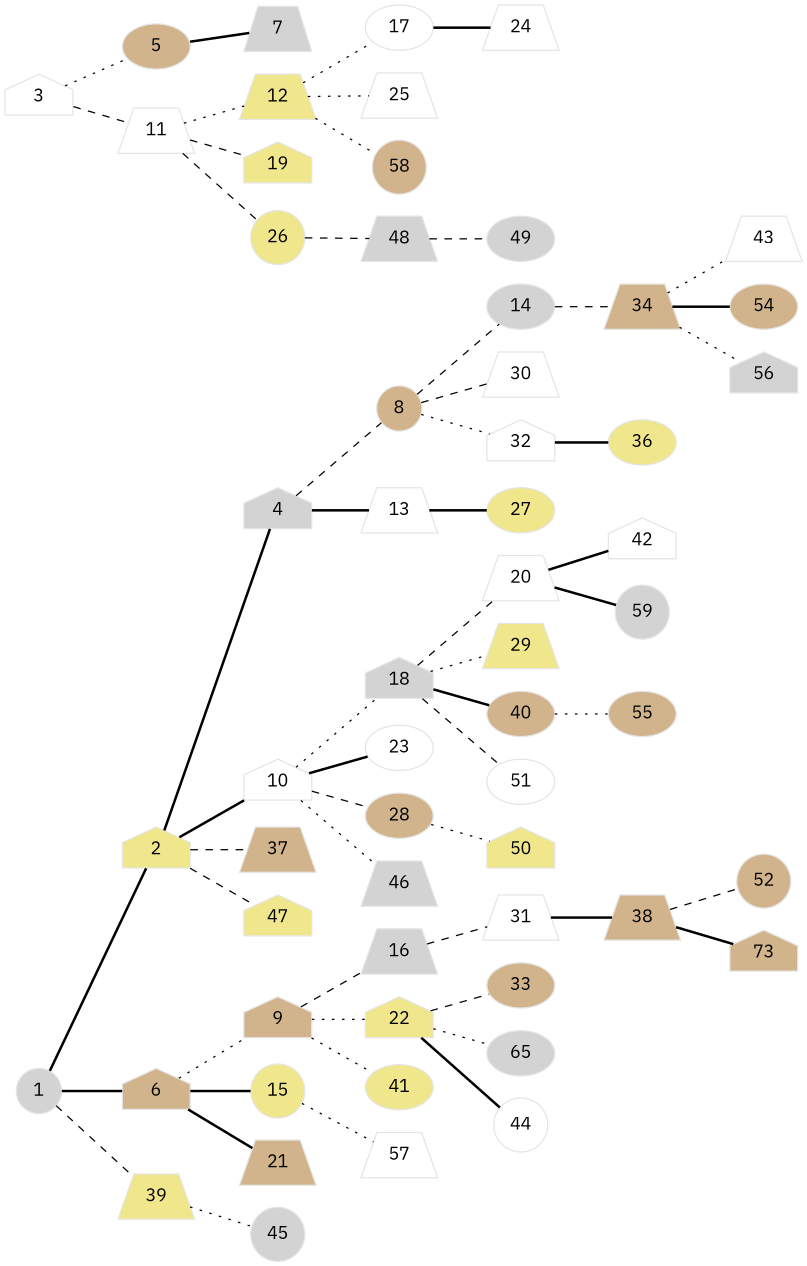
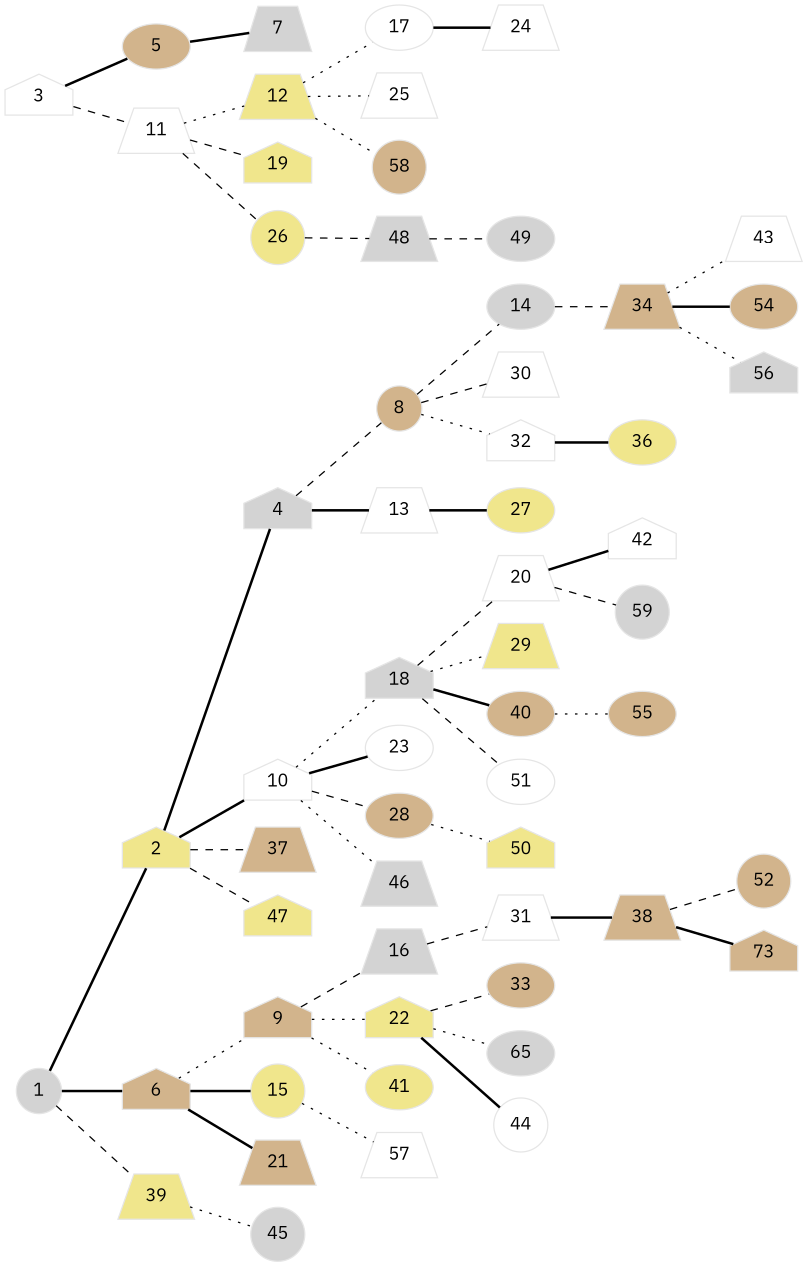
  graph {
    fontname="IBM Plex Sans"
    rankdir=LR
    node [color=gray90 fillcolor=white fontname="IBM Plex Sans" shape=trapezium style=filled]
    edge [fontname="IBM Plex Sans" style=dashed]
    1 [fillcolor=lightgrey shape=circle]
    2 [fillcolor=khaki shape=house]
    6 [fillcolor=tan shape=house]
    39 [fillcolor=khaki]
    4 [fillcolor=lightgrey shape=house]
    10 [shape=house]
    37 [fillcolor=tan]
    47 [fillcolor=khaki shape=house]
    3 [shape=house]
    5 [fillcolor=tan shape=ellipse]
    11
    9 [fillcolor=tan shape=house]
    15 [fillcolor=khaki shape=circle]
    21 [fillcolor=tan]
    45 [fillcolor=lightgrey shape=circle]
    8 [fillcolor=tan shape=circle]
    13
    18 [fillcolor=lightgrey shape=house]
    23 [shape=ellipse]
    28 [fillcolor=tan shape=ellipse]
    46 [fillcolor=lightgrey]
    7 [fillcolor=lightgrey]
    12 [fillcolor=khaki]
    19 [fillcolor=khaki shape=house]
    26 [fillcolor=khaki shape=circle]
    14 [fillcolor=lightgrey shape=ellipse]
    30
    32 [shape=house]
    27 [fillcolor=khaki shape=ellipse]
    16 [fillcolor=lightgrey]
    22 [fillcolor=khaki shape=house]
    41 [fillcolor=khaki shape=ellipse]
    57
    34 [fillcolor=tan]
    36 [fillcolor=khaki shape=ellipse]
    31
    33 [fillcolor=tan shape=ellipse]
    n38 [fillcolor=lightgrey label=65 shape=ellipse]
    44 [shape=circle]
    20
    29 [fillcolor=khaki]
    40 [fillcolor=tan shape=ellipse]
    51 [shape=ellipse]
    50 [fillcolor=khaki shape=house]
    17 [shape=ellipse]
    25
    58 [fillcolor=tan shape=circle]
    48 [fillcolor=lightgrey]
    24
    43
    54 [fillcolor=tan shape=ellipse]
    56 [fillcolor=lightgrey shape=house]
    38 [fillcolor=tan]
    42 [shape=house]
    59 [fillcolor=lightgrey shape=circle]
    55 [fillcolor=tan shape=ellipse]
    49 [fillcolor=lightgrey shape=ellipse]
    52 [fillcolor=tan shape=circle]
    n59 [fillcolor=tan label=73 shape=house]
    1 -- 2 [style=bold]
    1 -- 6 [style=bold]
    1 -- 39
    2 -- 4 [style=bold]
    2 -- 10 [style=bold]
    2 -- 37
    2 -- 47
    6 -- 9 [style=dotted]
    6 -- 15 [style=bold]
    6 -- 21 [style=bold]
    39 -- 45 [style=dotted]
    4 -- 8
    4 -- 13 [style=bold]
    10 -- 18 [style=dotted]
    10 -- 23 [style=bold]
    10 -- 28
    10 -- 46 [style=dotted]
-   3 -- 5 [style=dotted]
+   3 -- 5 [style=bold]
    3 -- 11
    5 -- 7 [style=bold]
    11 -- 12 [style=dotted]
    11 -- 19
    11 -- 26
    9 -- 16
    9 -- 22 [style=dotted]
    9 -- 41 [style=dotted]
    15 -- 57 [style=dotted]
    8 -- 14
    8 -- 30
    8 -- 32 [style=dotted]
    13 -- 27 [style=bold]
    18 -- 20
    18 -- 29 [style=dotted]
    18 -- 40 [style=bold]
    18 -- 51
    28 -- 50 [style=dotted]
    12 -- 17 [style=dotted]
    12 -- 25 [style=dotted]
    12 -- 58 [style=dotted]
    26 -- 48
    14 -- 34
    32 -- 36 [style=bold]
    16 -- 31
    22 -- 33
    22 -- n38 [style=dotted]
    22 -- 44 [style=bold]
    34 -- 43 [style=dotted]
    34 -- 54 [style=bold]
    34 -- 56 [style=dotted]
    31 -- 38 [style=bold]
    20 -- 42 [style=bold]
-   20 -- 59 [style=bold]
+   20 -- 59
    40 -- 55 [style=dotted]
    17 -- 24 [style=bold]
    48 -- 49
    38 -- 52
    38 -- n59 [style=bold]
  }
